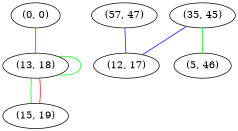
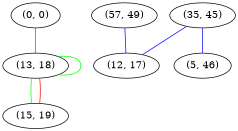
  graph {
    edge [color=blue weight=3]
    n1 [label="(13, 18)"]
    "(0, 0)"
    "(15, 19)"
-   "(57, 49)" [label="(57, 47)"]
+   "(57, 49)"
    "(12, 17)"
    "(35, 45)"
    "(5, 46)"
    n1 -- n1 [color=green weight=2]
    n1 -- "(15, 19)" [color=green weight=2]
    n1 -- "(15, 19)" [color=red weight=1]
    "(0, 0)" -- n1 [color=purple weight=4]
    "(57, 49)" -- "(12, 17)"
    "(35, 45)" -- "(12, 17)"
-   "(35, 45)" -- "(5, 46)" [color=green]
+   "(35, 45)" -- "(5, 46)"
  }
